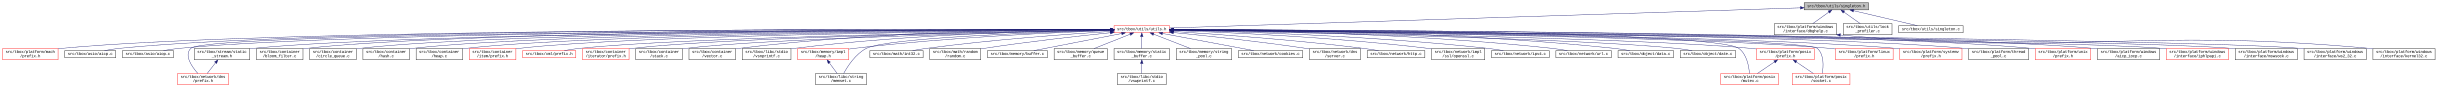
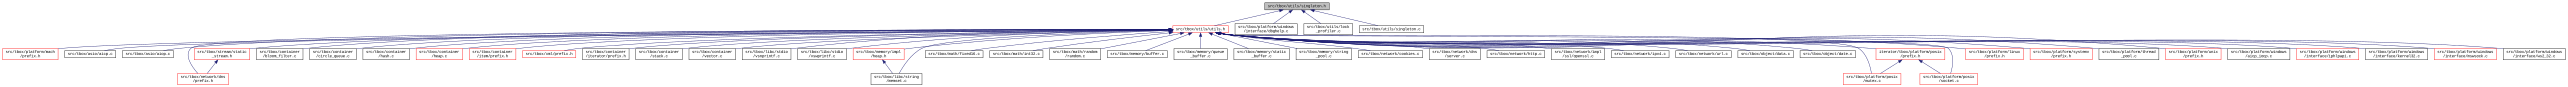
  digraph {
    node [color=black fillcolor=white fontname=CourierNew fontsize=10 shape=record style=filled]
    edge [color=midnightblue dir=back fontname=CourierNew fontsize=10 labelfontname=CourierNew labelfontsize=10 style=solid]
    n1 [fillcolor=grey75 fontcolor=black height=0.2 label="src/tbox/utils/singleton.h" width=0.4]
    n2 [color=red height=0.2 label="src/tbox/utils/utils.h" width=0.4]
    n3 [height=0.2 label="src/tbox/platform/windows\l/interface/dbghelp.c" width=0.4]
    n4 [height=0.2 label="src/tbox/utils/lock\l_profiler.c" width=0.4]
    n5 [height=0.2 label="src/tbox/utils/singleton.c" width=0.4]
    n6 [color=red height=0.2 label="src/tbox/platform/mach\l/prefix.h" width=0.4]
    n7 [height=0.2 label="src/tbox/asio/aicp.c" width=0.4]
    n8 [height=0.2 label="src/tbox/asio/aiop.c" width=0.4]
    n9 [color=red height=0.2 label="src/tbox/network/dns\l/prefix.h" width=0.4]
-   n10 [height=0.2 label="src/tbox/stream/static\l_stream.h" width=0.4]
+   n10 [color=red height=0.2 label="src/tbox/stream/static\l_stream.h" width=0.4]
    n11 [height=0.2 label="src/tbox/container\l/bloom_filter.c" width=0.4]
    n12 [height=0.2 label="src/tbox/container\l/circle_queue.c" width=0.4]
    n13 [height=0.2 label="src/tbox/container\l/hash.c" width=0.4]
-   n14 [height=0.2 label="src/tbox/container\l/heap.c" width=0.4]
+   n14 [color=red height=0.2 label="src/tbox/container\l/heap.c" width=0.4]
    n15 [color=red height=0.2 label="src/tbox/container\l/item/prefix.h" width=0.4]
    n16 [color=red height=0.2 label="src/tbox/xml/prefix.h" width=0.4]
-   n17 [color=red height=0.2 label="src/tbox/container\l/iterator/prefix.h" width=0.4]
+   n17 [height=0.2 label="src/tbox/container\l/iterator/prefix.h" width=0.4]
    n18 [height=0.2 label="src/tbox/container\l/stack.c" width=0.4]
    n19 [height=0.2 label="src/tbox/container\l/vector.c" width=0.4]
    n20 [height=0.2 label="src/tbox/libc/stdio\l/vsnprintf.c" width=0.4]
    n21 [height=0.2 label="src/tbox/libc/stdio\l/vswprintf.c" width=0.4]
    n22 [color=red height=0.2 label="src/tbox/memory/impl\l/heap.h" width=0.4]
    n23 [height=0.2 label="src/tbox/libc/string\l/memset.c" width=0.4]
+   n24 [height=0.2 label="src/tbox/math/fixed16.c" width=0.4]
    n25 [height=0.2 label="src/tbox/math/int32.c" width=0.4]
    n26 [height=0.2 label="src/tbox/math/random\l/random.c" width=0.4]
    n27 [height=0.2 label="src/tbox/memory/buffer.c" width=0.4]
    n28 [height=0.2 label="src/tbox/memory/queue\l_buffer.c" width=0.4]
    n29 [height=0.2 label="src/tbox/memory/static\l_buffer.c" width=0.4]
    n30 [height=0.2 label="src/tbox/memory/string\l_pool.c" width=0.4]
    n31 [height=0.2 label="src/tbox/network/cookies.c" width=0.4]
    n32 [height=0.2 label="src/tbox/network/dns\l/server.c" width=0.4]
    n33 [height=0.2 label="src/tbox/network/http.c" width=0.4]
    n34 [height=0.2 label="src/tbox/network/impl\l/ssl/openssl.c" width=0.4]
    n35 [height=0.2 label="src/tbox/network/ipv4.c" width=0.4]
    n36 [height=0.2 label="src/tbox/network/url.c" width=0.4]
    n37 [height=0.2 label="src/tbox/object/data.c" width=0.4]
    n38 [height=0.2 label="src/tbox/object/date.c" width=0.4]
-   n39 [color=red height=0.2 label="src/tbox/platform/posix\l/prefix.h" width=0.4]
+   n39 [color=red height=0.2 label="iterator/tbox/platform/posix\l/prefix.h" width=0.4]
    n40 [color=red height=0.2 label="src/tbox/platform/posix\l/mutex.c" width=0.4]
    n41 [color=red height=0.2 label="src/tbox/platform/posix\l/socket.c" width=0.4]
    n42 [color=red height=0.2 label="src/tbox/platform/linux\l/prefix.h" width=0.4]
    n43 [color=red height=0.2 label="src/tbox/platform/systemv\l/prefix.h" width=0.4]
    n44 [height=0.2 label="src/tbox/platform/thread\l_pool.c" width=0.4]
    n45 [color=red height=0.2 label="src/tbox/platform/unix\l/prefix.h" width=0.4]
    n46 [height=0.2 label="src/tbox/platform/windows\l/aicp_iocp.c" width=0.4]
    n47 [color=red height=0.2 label="src/tbox/platform/windows\l/interface/iphlpapi.c" width=0.4]
    n48 [height=0.2 label="src/tbox/platform/windows\l/interface/kernel32.c" width=0.4]
-   n49 [height=0.2 label="src/tbox/platform/windows\l/interface/mswsock.c" width=0.4]
+   n49 [color=red height=0.2 label="src/tbox/platform/windows\l/interface/mswsock.c" width=0.4]
    n50 [height=0.2 label="src/tbox/platform/windows\l/interface/ws2_32.c" width=0.4]
    n1 -> n2
    n1 -> n3
    n1 -> n4
    n1 -> n5
    n2 -> n6
    n2 -> n7
    n2 -> n8
    n2 -> n9
    n2 -> n10
    n2 -> n11
    n2 -> n12
    n2 -> n13
    n2 -> n14
    n2 -> n15
    n2 -> n16
    n2 -> n17
    n2 -> n18
    n2 -> n19
    n2 -> n20
-   n29 -> n21
+   n2 -> n21
    n2 -> n22
    n2 -> n23
+   n2 -> n24
    n2 -> n25
    n2 -> n26
    n2 -> n27
    n2 -> n28
    n2 -> n29
    n2 -> n30
    n2 -> n31
    n2 -> n32
    n2 -> n33
    n2 -> n34
    n2 -> n35
    n2 -> n36
    n2 -> n37
    n2 -> n38
    n2 -> n39
    n2 -> n40
    n2 -> n41
    n2 -> n42
    n2 -> n43
    n2 -> n44
    n2 -> n45
    n2 -> n46
    n2 -> n47
-   n3 -> n48
+   n2 -> n48
    n2 -> n49
    n2 -> n50
    n10 -> n9
    n22 -> n23
    n39 -> n40
    n39 -> n41
  }
